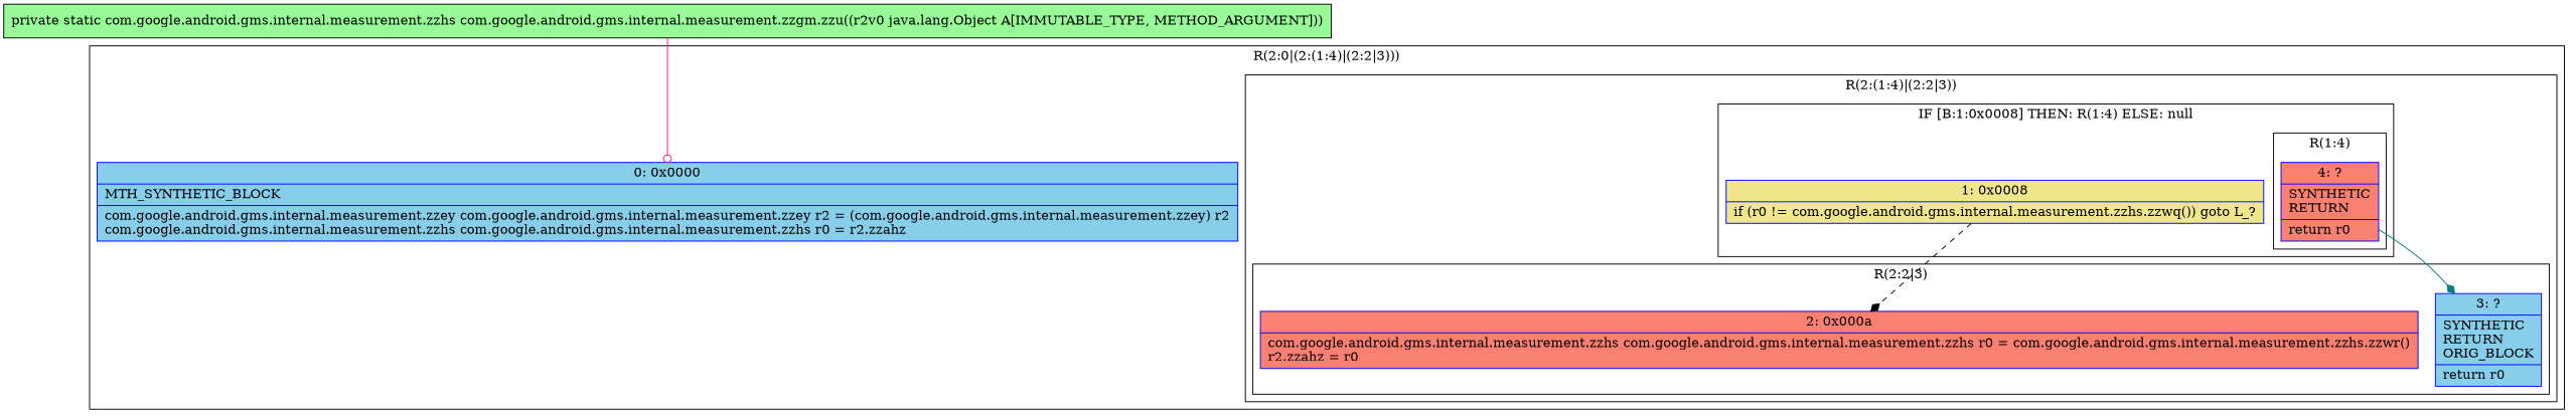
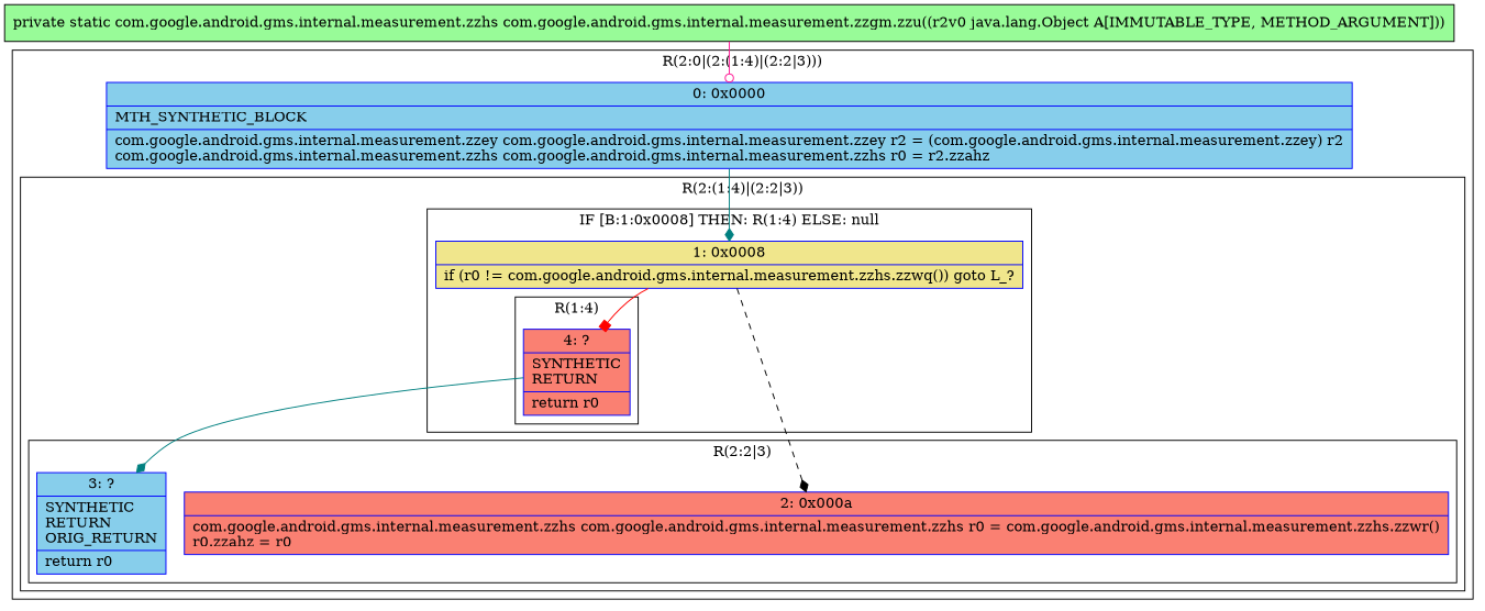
  digraph {
    node [color=blue fillcolor=salmon shape=record style=filled]
    edge [arrowhead=diamond color=teal]
    n1 [label="{4\:\ ?|SYNTHETIC\lRETURN\l|return r0\l}"]
    n2 [fillcolor=khaki label="{1\:\ 0x0008|if (r0 != com.google.android.gms.internal.measurement.zzhs.zzwq()) goto L_?\l}"]
-   n3 [label="{2\:\ 0x000a|com.google.android.gms.internal.measurement.zzhs com.google.android.gms.internal.measurement.zzhs r0 = com.google.android.gms.internal.measurement.zzhs.zzwr()\lr2.zzahz = r0\l}"]
-   n4 [fillcolor=skyblue label="{3\:\ ?|SYNTHETIC\lRETURN\lORIG_BLOCK\l|return r0\l}"]
+   n3 [label="{2\:\ 0x000a|com.google.android.gms.internal.measurement.zzhs com.google.android.gms.internal.measurement.zzhs r0 = com.google.android.gms.internal.measurement.zzhs.zzwr()\lr0.zzahz = r0\l}"]
+   n4 [fillcolor=skyblue label="{3\:\ ?|SYNTHETIC\lRETURN\lORIG_RETURN\l|return r0\l}"]
    n5 [fillcolor=skyblue label="{0\:\ 0x0000|MTH_SYNTHETIC_BLOCK\l|com.google.android.gms.internal.measurement.zzey com.google.android.gms.internal.measurement.zzey r2 = (com.google.android.gms.internal.measurement.zzey) r2\lcom.google.android.gms.internal.measurement.zzhs com.google.android.gms.internal.measurement.zzhs r0 = r2.zzahz\l}"]
    n6 [fillcolor=palegreen label="{private static com.google.android.gms.internal.measurement.zzhs com.google.android.gms.internal.measurement.zzgm.zzu((r2v0 java.lang.Object A[IMMUTABLE_TYPE, METHOD_ARGUMENT])) }" color=""]
    subgraph cluster_1 {
      label="R(2:0|(2:(1:4)|(2:2|3)))"
      n5
      subgraph cluster_2 {
        label="R(2:(1:4)|(2:2|3))"
        subgraph cluster_3 {
          label="IF [B:1:0x0008] THEN: R(1:4) ELSE: null"
          n2
          subgraph cluster_4 {
            label="R(1:4)"
            n1
          }
        }
        subgraph cluster_5 {
          label="R(2:2|3)"
          n3
          n4
        }
      }
    }
    n1 -> n4
+   n2 -> n1 [arrowhead=box color=red]
    n2 -> n3 [color=black style=dashed]
+   n5 -> n2
    n6 -> n5 [arrowhead=odot color=deeppink]
  }
